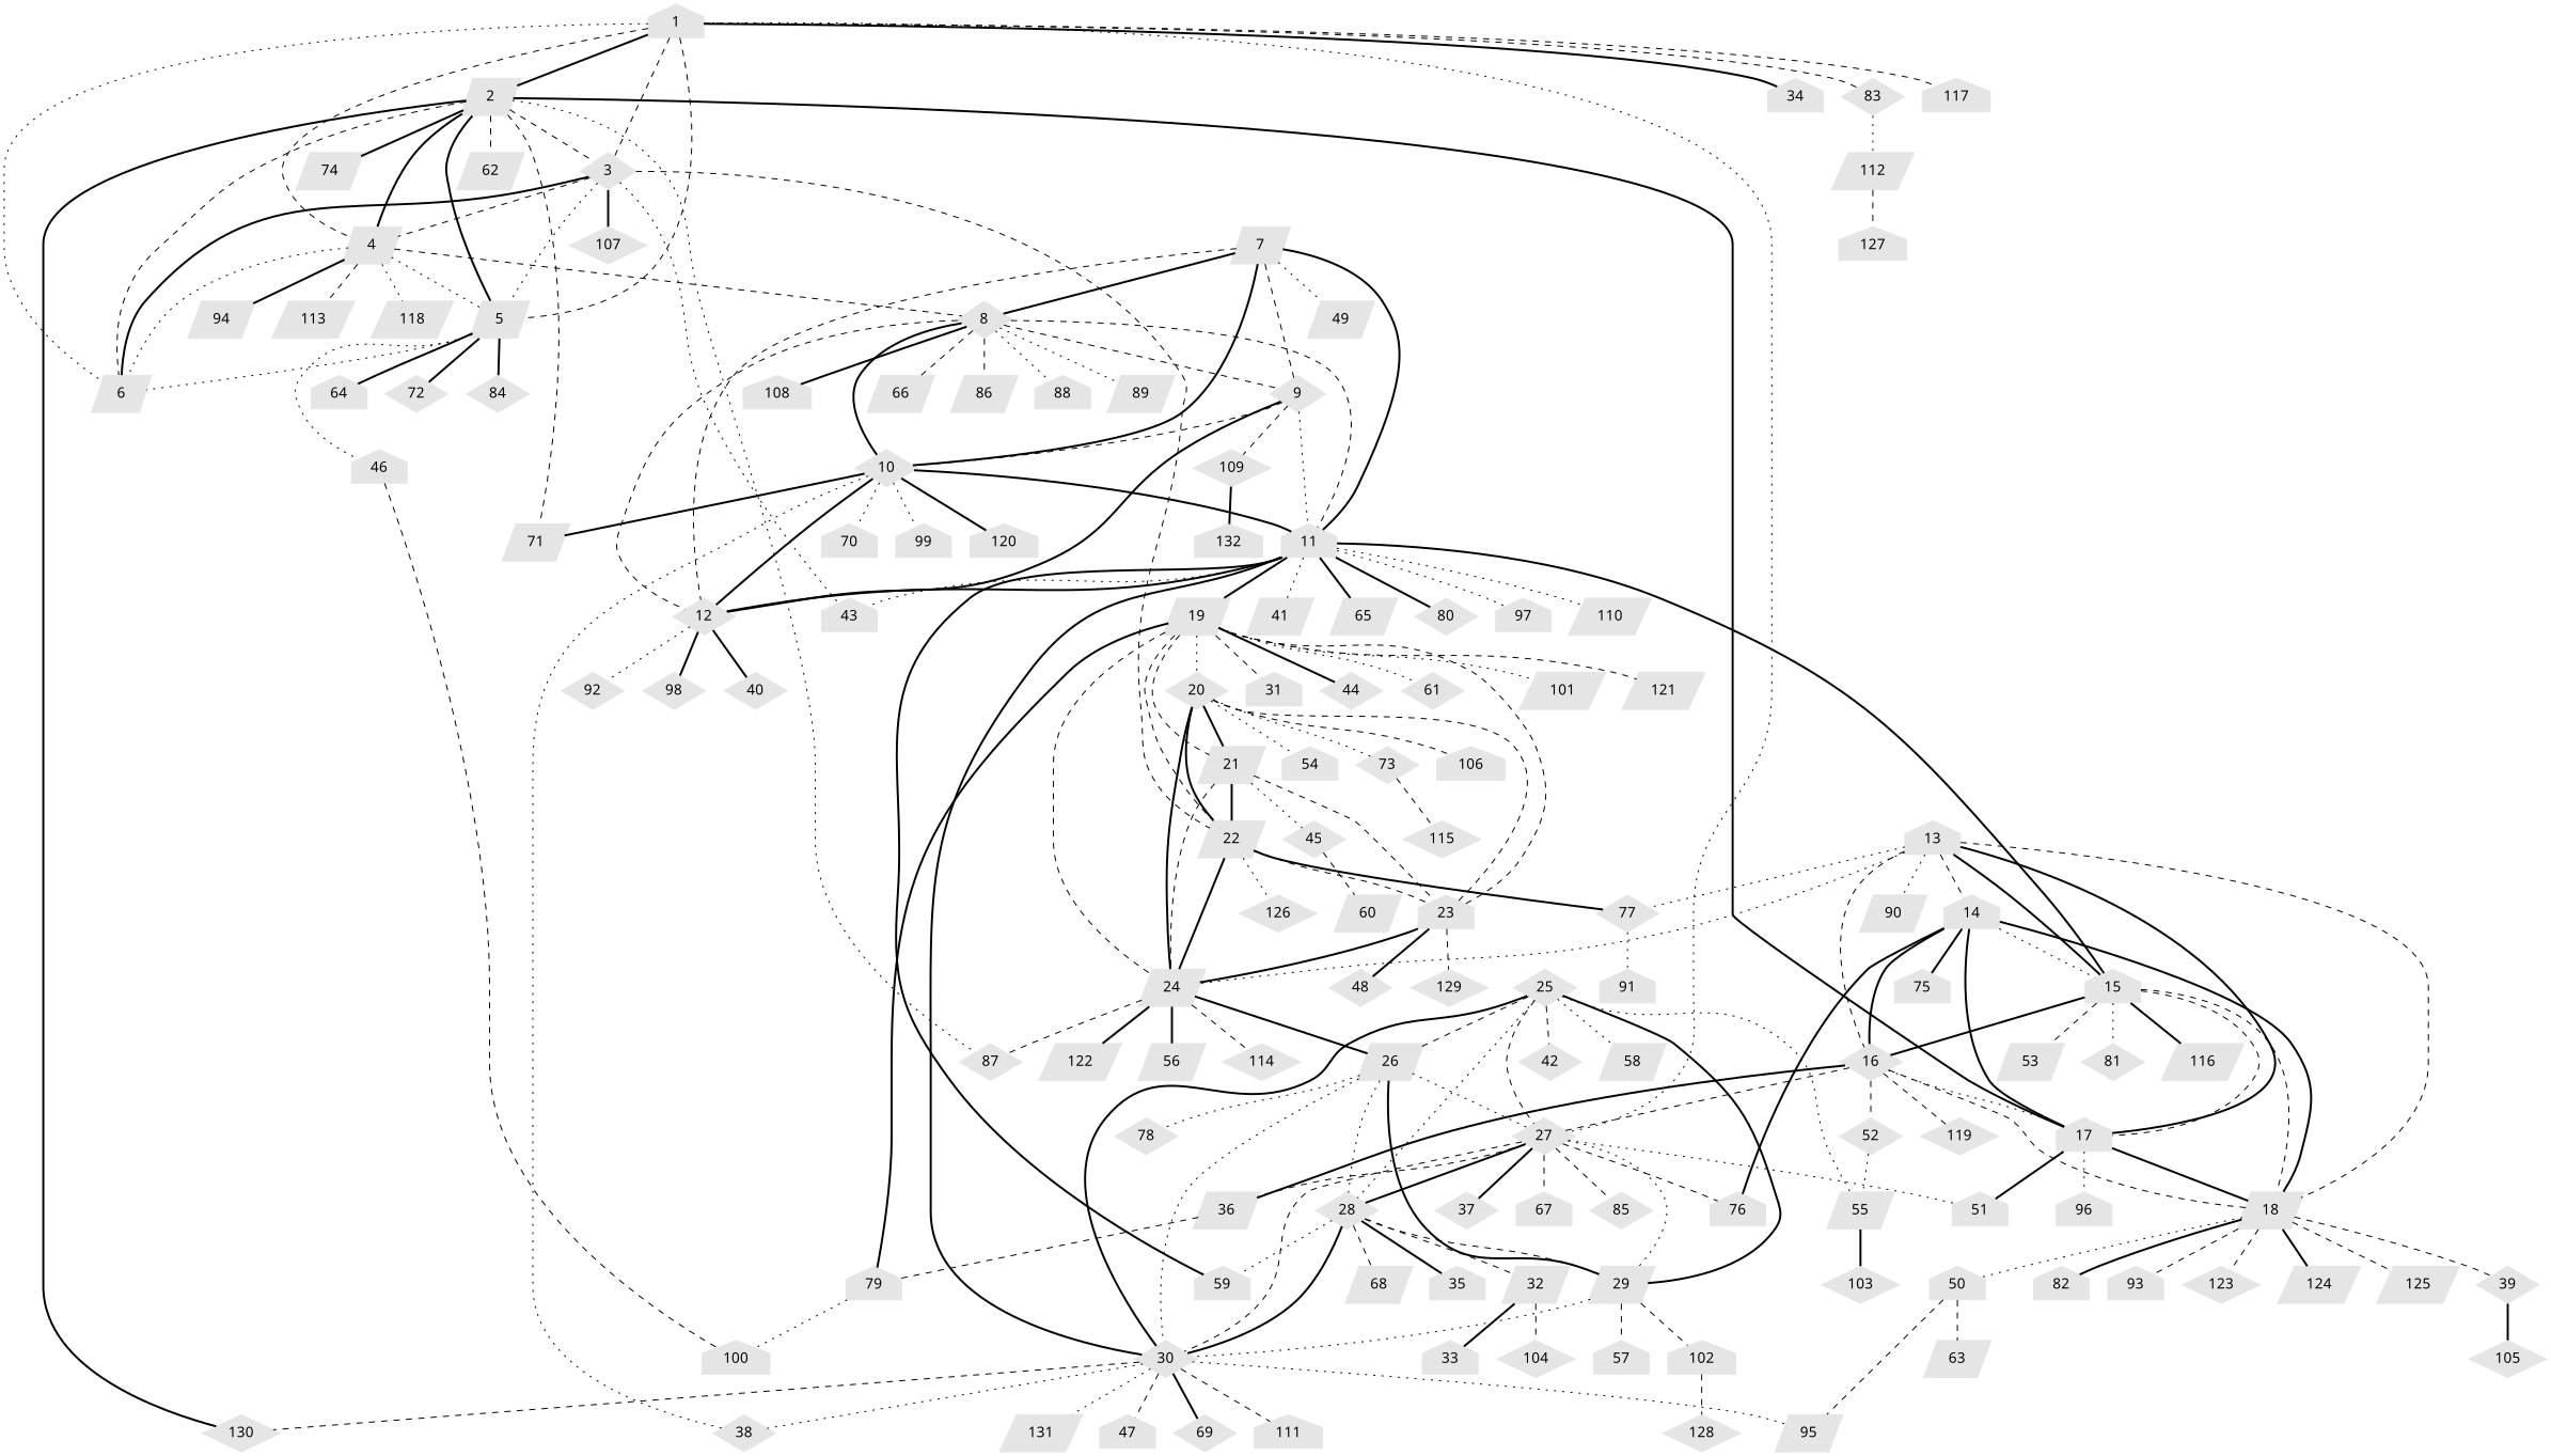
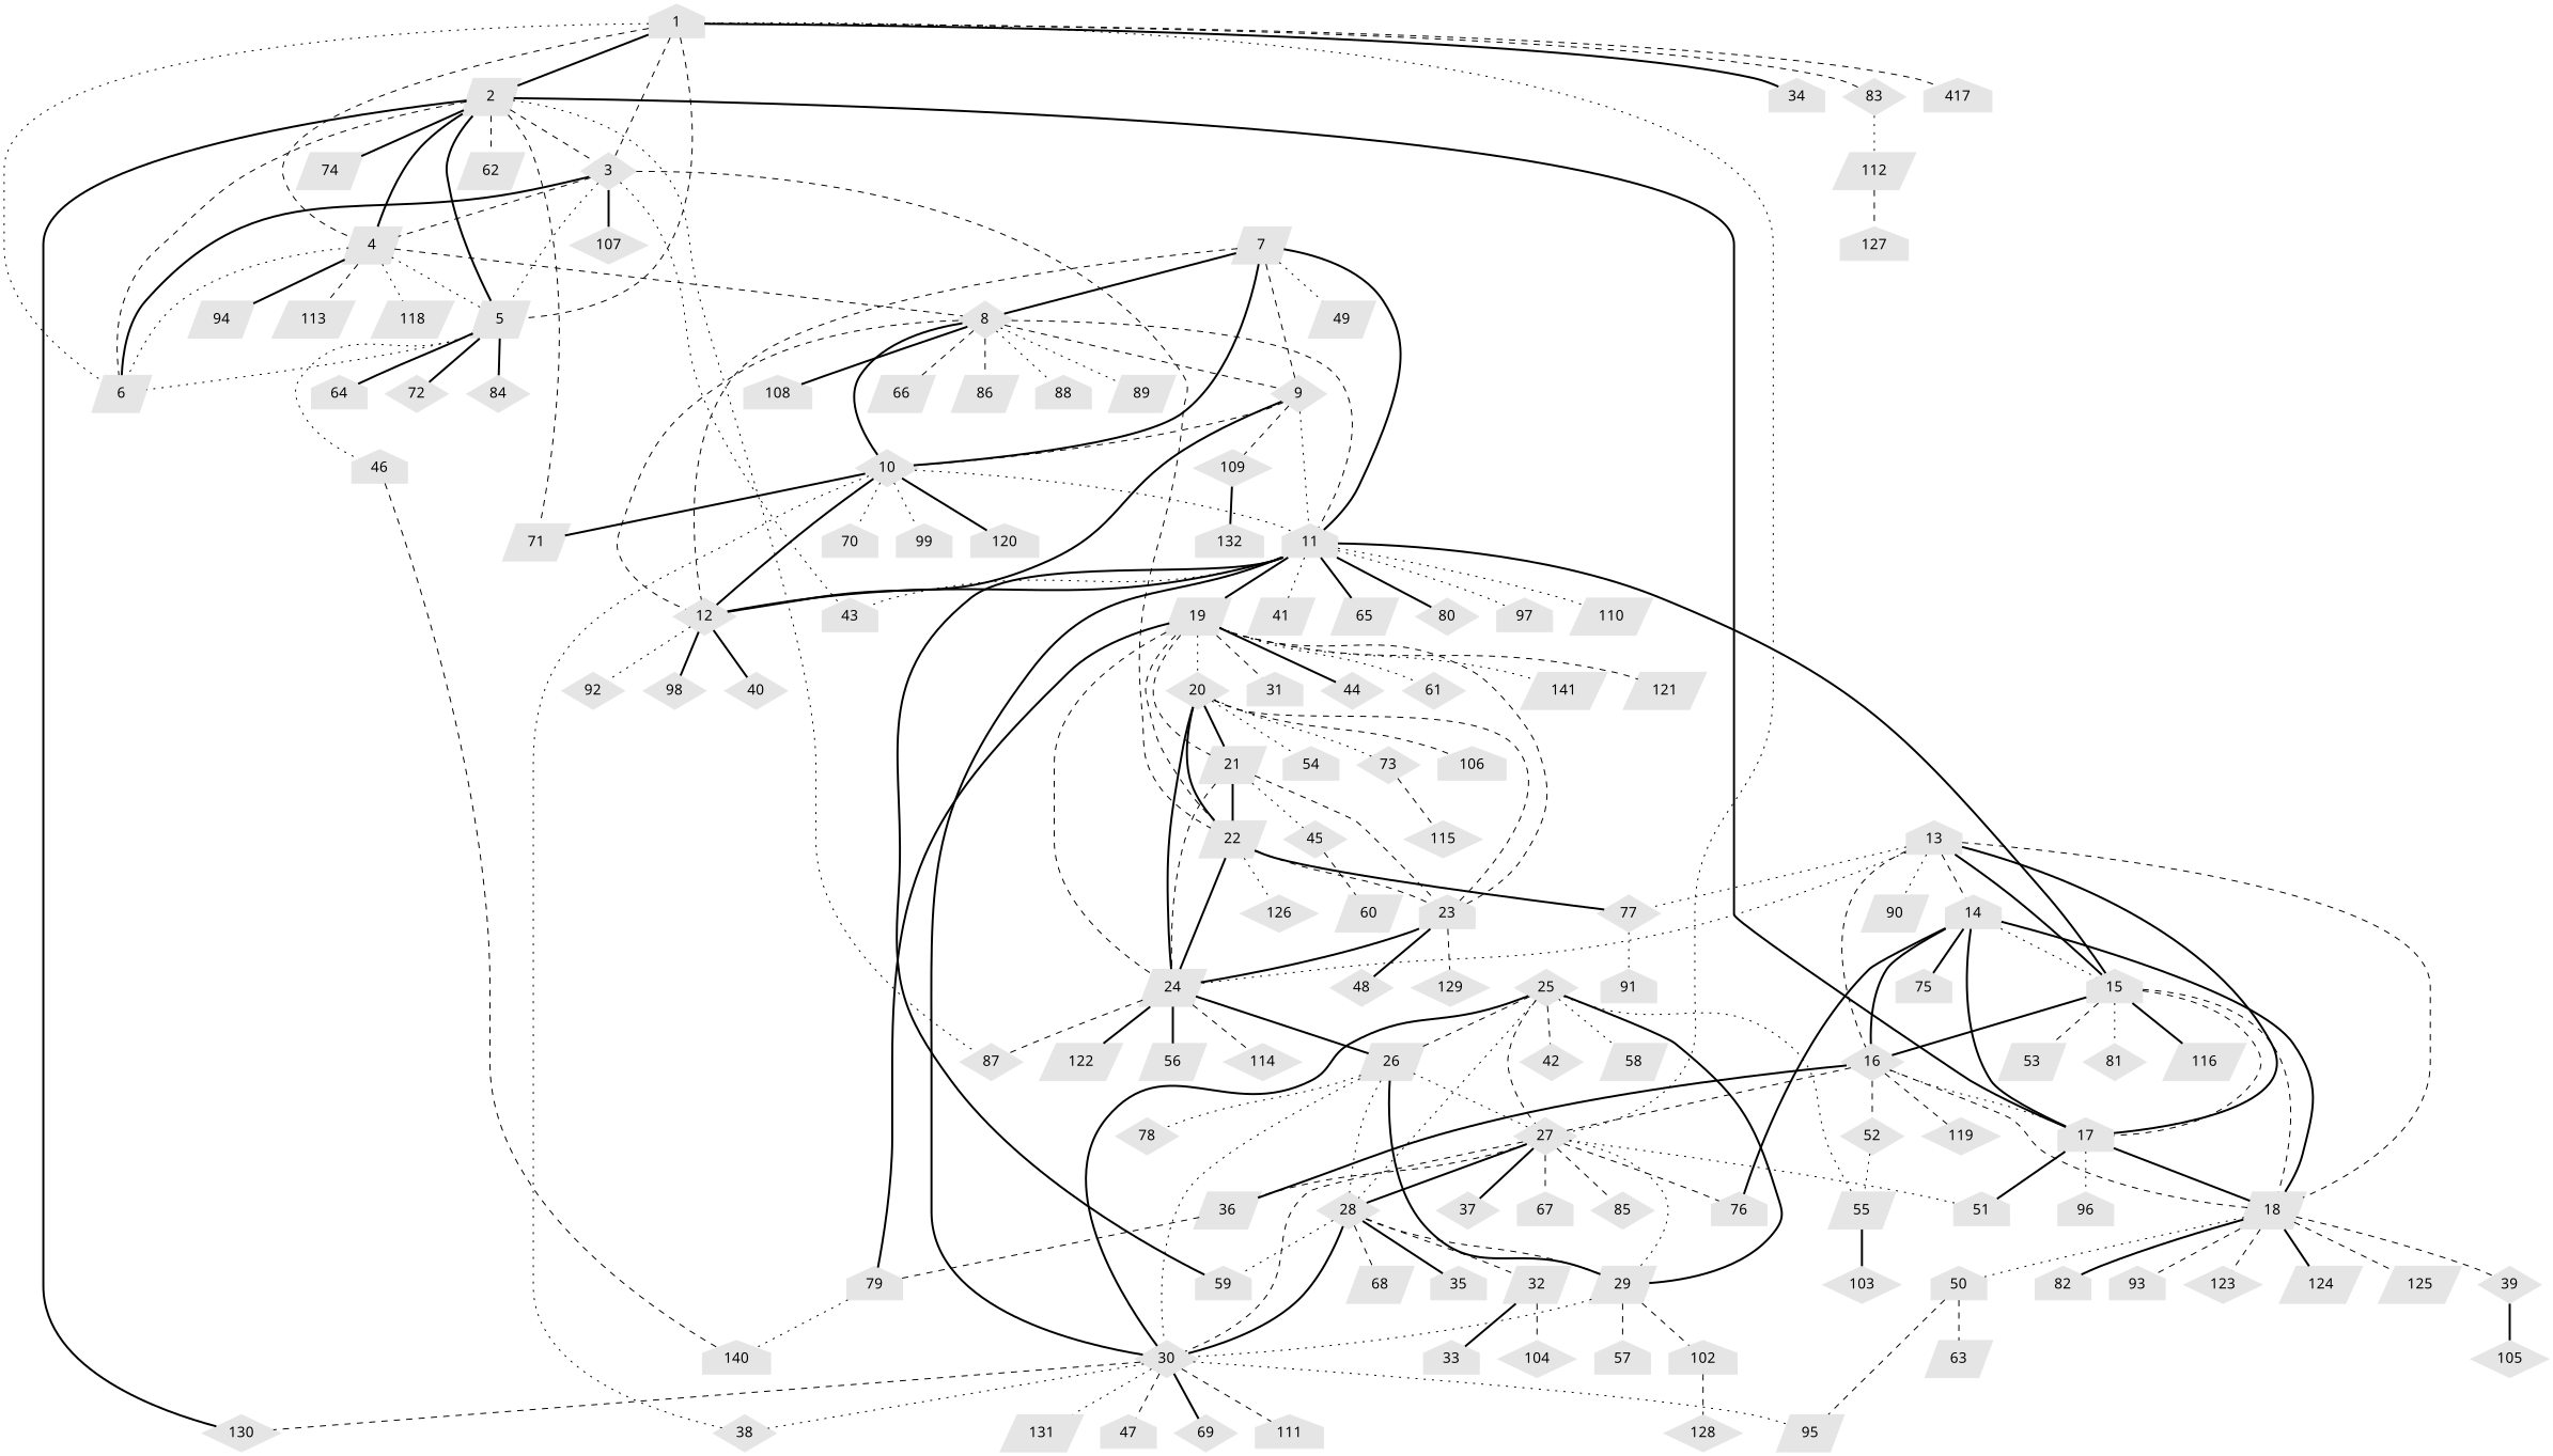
  graph {
    fontname="Noto Sans"
    node [color=gray90 fontname="Noto Sans" shape=diamond style=filled]
    edge [fontname="Noto Sans" style=dashed]
    1 [shape=house]
    2 [shape=parallelogram]
    3
    4 [shape=parallelogram]
    5 [shape=parallelogram]
    6 [shape=parallelogram]
    27
    34 [shape=house]
    83
-   117 [shape=house]
+   117 [shape=house label=417]
    17 [shape=house]
    62 [shape=parallelogram]
    71 [shape=parallelogram]
    74 [shape=parallelogram]
    87
    130
    22 [shape=parallelogram]
    43 [shape=house]
    107
    8
    94 [shape=parallelogram]
    113 [shape=parallelogram]
    118 [shape=parallelogram]
    46 [shape=house]
    64 [shape=house]
    72
    84
    30
    76 [shape=house]
    36 [shape=parallelogram]
    51 [shape=house]
    28
    29 [shape=parallelogram]
    37
    67 [shape=house]
    85
    112 [shape=parallelogram]
    18 [shape=parallelogram]
    96 [shape=house]
    24 [shape=parallelogram]
    77
    23 [shape=house]
    126
    9
    10
    11 [shape=house]
    12
    66 [shape=parallelogram]
    86 [shape=parallelogram]
    88 [shape=house]
    89 [shape=parallelogram]
    108 [shape=house]
-   100 [shape=house]
+   100 [shape=house label=140]
    7 [shape=parallelogram]
    49 [shape=parallelogram]
    109
    38
    70 [shape=house]
    99 [shape=house]
    120 [shape=house]
    15 [shape=house]
    19 [shape=parallelogram]
    41 [shape=parallelogram]
    59 [shape=house]
    65 [shape=parallelogram]
    80
    97 [shape=house]
    110 [shape=parallelogram]
    40
    92
    98
    132 [shape=house]
    16
    53 [shape=parallelogram]
    81
    116 [shape=parallelogram]
    20
    21 [shape=parallelogram]
    31 [shape=house]
    44
    61
    79 [shape=house]
-   101 [shape=parallelogram]
+   101 [shape=parallelogram label=141]
    121 [shape=parallelogram]
    47 [shape=house]
    69
    95 [shape=parallelogram]
    111 [shape=house]
    131 [shape=parallelogram]
    13 [shape=house]
    14 [shape=house]
    90 [shape=parallelogram]
    75 [shape=house]
    52
    119
    39
    50 [shape=house]
    82 [shape=house]
    93 [shape=house]
    123
    124 [shape=parallelogram]
    125 [shape=parallelogram]
    26 [shape=parallelogram]
    56 [shape=parallelogram]
    114
    122 [shape=parallelogram]
    91 [shape=house]
    55 [shape=parallelogram]
    105
    63 [shape=parallelogram]
    54 [shape=house]
    73
    106 [shape=house]
    45
    48
    129
    115
    60 [shape=parallelogram]
    78
    25
    42
    58 [shape=parallelogram]
    32 [shape=parallelogram]
    35 [shape=house]
    68 [shape=parallelogram]
    57 [shape=house]
    102 [shape=house]
    103
    33 [shape=house]
    104
    128
    127 [shape=house]
    1 -- 2 [style=bold]
    1 -- 3
    1 -- 4
    1 -- 5
    1 -- 6 [style=dotted]
    1 -- 27 [style=dotted]
    1 -- 34 [style=bold]
    1 -- 83
    1 -- 117
    2 -- 3
    2 -- 4 [style=bold]
    2 -- 5 [style=bold]
    2 -- 6
    2 -- 17 [style=bold]
    2 -- 62
    2 -- 71
    2 -- 74 [style=bold]
    2 -- 87 [style=dotted]
    2 -- 130 [style=bold]
    3 -- 4
    3 -- 5 [style=dotted]
    3 -- 6 [style=bold]
    3 -- 22
    3 -- 43 [style=dotted]
    3 -- 107 [style=bold]
    4 -- 5 [style=dotted]
    4 -- 6 [style=dotted]
    4 -- 8
    4 -- 94 [style=bold]
    4 -- 113
    4 -- 118 [style=dotted]
    5 -- 6 [style=dotted]
    5 -- 46 [style=dotted]
    5 -- 64 [style=bold]
    5 -- 72 [style=bold]
    5 -- 84 [style=bold]
    27 -- 30
    27 -- 76
    27 -- 36
    27 -- 51 [style=dotted]
    27 -- 28 [style=bold]
    27 -- 29 [style=dotted]
    27 -- 37 [style=bold]
    27 -- 67
    27 -- 85
    83 -- 112 [style=dotted]
    17 -- 51 [style=bold]
    17 -- 18 [style=bold]
    17 -- 96 [style=dotted]
    22 -- 24 [style=bold]
    22 -- 77 [style=bold]
    22 -- 23
    22 -- 126 [style=dotted]
    8 -- 9
    8 -- 10 [style=bold]
    8 -- 11
    8 -- 12
    8 -- 66
    8 -- 86
    8 -- 88 [style=dotted]
    8 -- 89 [style=dotted]
    8 -- 108 [style=bold]
    46 -- 100
    30 -- 130
    30 -- 38 [style=dotted]
    30 -- 47
    30 -- 69 [style=bold]
    30 -- 95 [style=dotted]
    30 -- 111
    30 -- 131 [style=dotted]
    36 -- 79
    28 -- 30 [style=bold]
    28 -- 29
    28 -- 59 [style=dotted]
    28 -- 32
    28 -- 35 [style=bold]
    28 -- 68
    29 -- 30 [style=dotted]
    29 -- 57
    29 -- 102
    112 -- 127
    18 -- 39
    18 -- 50 [style=dotted]
    18 -- 82 [style=bold]
    18 -- 93
    18 -- 123
    18 -- 124 [style=bold]
    18 -- 125
    24 -- 87
    24 -- 26 [style=bold]
    24 -- 56 [style=bold]
    24 -- 114
    24 -- 122 [style=bold]
    77 -- 91 [style=dotted]
    23 -- 24 [style=bold]
    23 -- 48 [style=bold]
    23 -- 129
    9 -- 10
    9 -- 11 [style=dotted]
    9 -- 12 [style=bold]
    9 -- 109
    10 -- 71 [style=bold]
-   10 -- 11 [style=bold]
+   10 -- 11 [style=dotted]
    10 -- 12 [style=bold]
    10 -- 38 [style=dotted]
    10 -- 70 [style=dotted]
    10 -- 99 [style=dotted]
    10 -- 120 [style=bold]
    11 -- 43 [style=dotted]
    11 -- 30 [style=bold]
    11 -- 12 [style=bold]
    11 -- 15 [style=bold]
    11 -- 19 [style=bold]
    11 -- 41 [style=dotted]
    11 -- 59 [style=bold]
    11 -- 65 [style=bold]
    11 -- 80 [style=bold]
    11 -- 97 [style=dotted]
    11 -- 110 [style=dotted]
    12 -- 40 [style=bold]
    12 -- 92 [style=dotted]
    12 -- 98 [style=bold]
    7 -- 8 [style=bold]
    7 -- 9
    7 -- 10 [style=bold]
    7 -- 11 [style=bold]
    7 -- 12
    7 -- 49 [style=dotted]
    109 -- 132 [style=bold]
    15 -- 17
    15 -- 18
    15 -- 16 [style=bold]
    15 -- 53
    15 -- 81 [style=dotted]
    15 -- 116 [style=bold]
    19 -- 22
    19 -- 24
    19 -- 23
    19 -- 20 [style=dotted]
    19 -- 21
    19 -- 31
    19 -- 44 [style=bold]
    19 -- 61 [style=dotted]
    19 -- 79 [style=bold]
    19 -- 101 [style=dotted]
    19 -- 121
    16 -- 27
    16 -- 17 [style=dotted]
    16 -- 36 [style=bold]
    16 -- 18
    16 -- 52
    16 -- 119
    20 -- 22 [style=bold]
    20 -- 24 [style=bold]
    20 -- 23
    20 -- 21 [style=bold]
    20 -- 54 [style=dotted]
    20 -- 73 [style=dotted]
    20 -- 106
    21 -- 22 [style=bold]
    21 -- 24
    21 -- 23
    21 -- 45 [style=dotted]
    79 -- 100 [style=dotted]
    13 -- 17 [style=bold]
    13 -- 18
    13 -- 24 [style=dotted]
    13 -- 77 [style=dotted]
    13 -- 15 [style=bold]
    13 -- 16
    13 -- 14
    13 -- 90 [style=dotted]
    14 -- 17 [style=bold]
    14 -- 76 [style=bold]
    14 -- 18 [style=bold]
    14 -- 15 [style=dotted]
    14 -- 16 [style=bold]
    14 -- 75 [style=bold]
    52 -- 55 [style=dotted]
    39 -- 105 [style=bold]
    50 -- 95
    50 -- 63
    26 -- 27 [style=dotted]
    26 -- 30 [style=dotted]
    26 -- 28 [style=dotted]
    26 -- 29 [style=bold]
    26 -- 78 [style=dotted]
    55 -- 103 [style=bold]
    73 -- 115
    45 -- 60
    25 -- 27
    25 -- 30 [style=bold]
    25 -- 28 [style=dotted]
    25 -- 29 [style=bold]
    25 -- 26
    25 -- 55 [style=dotted]
    25 -- 42
    25 -- 58 [style=dotted]
    32 -- 33 [style=bold]
    32 -- 104
    102 -- 128
  }
